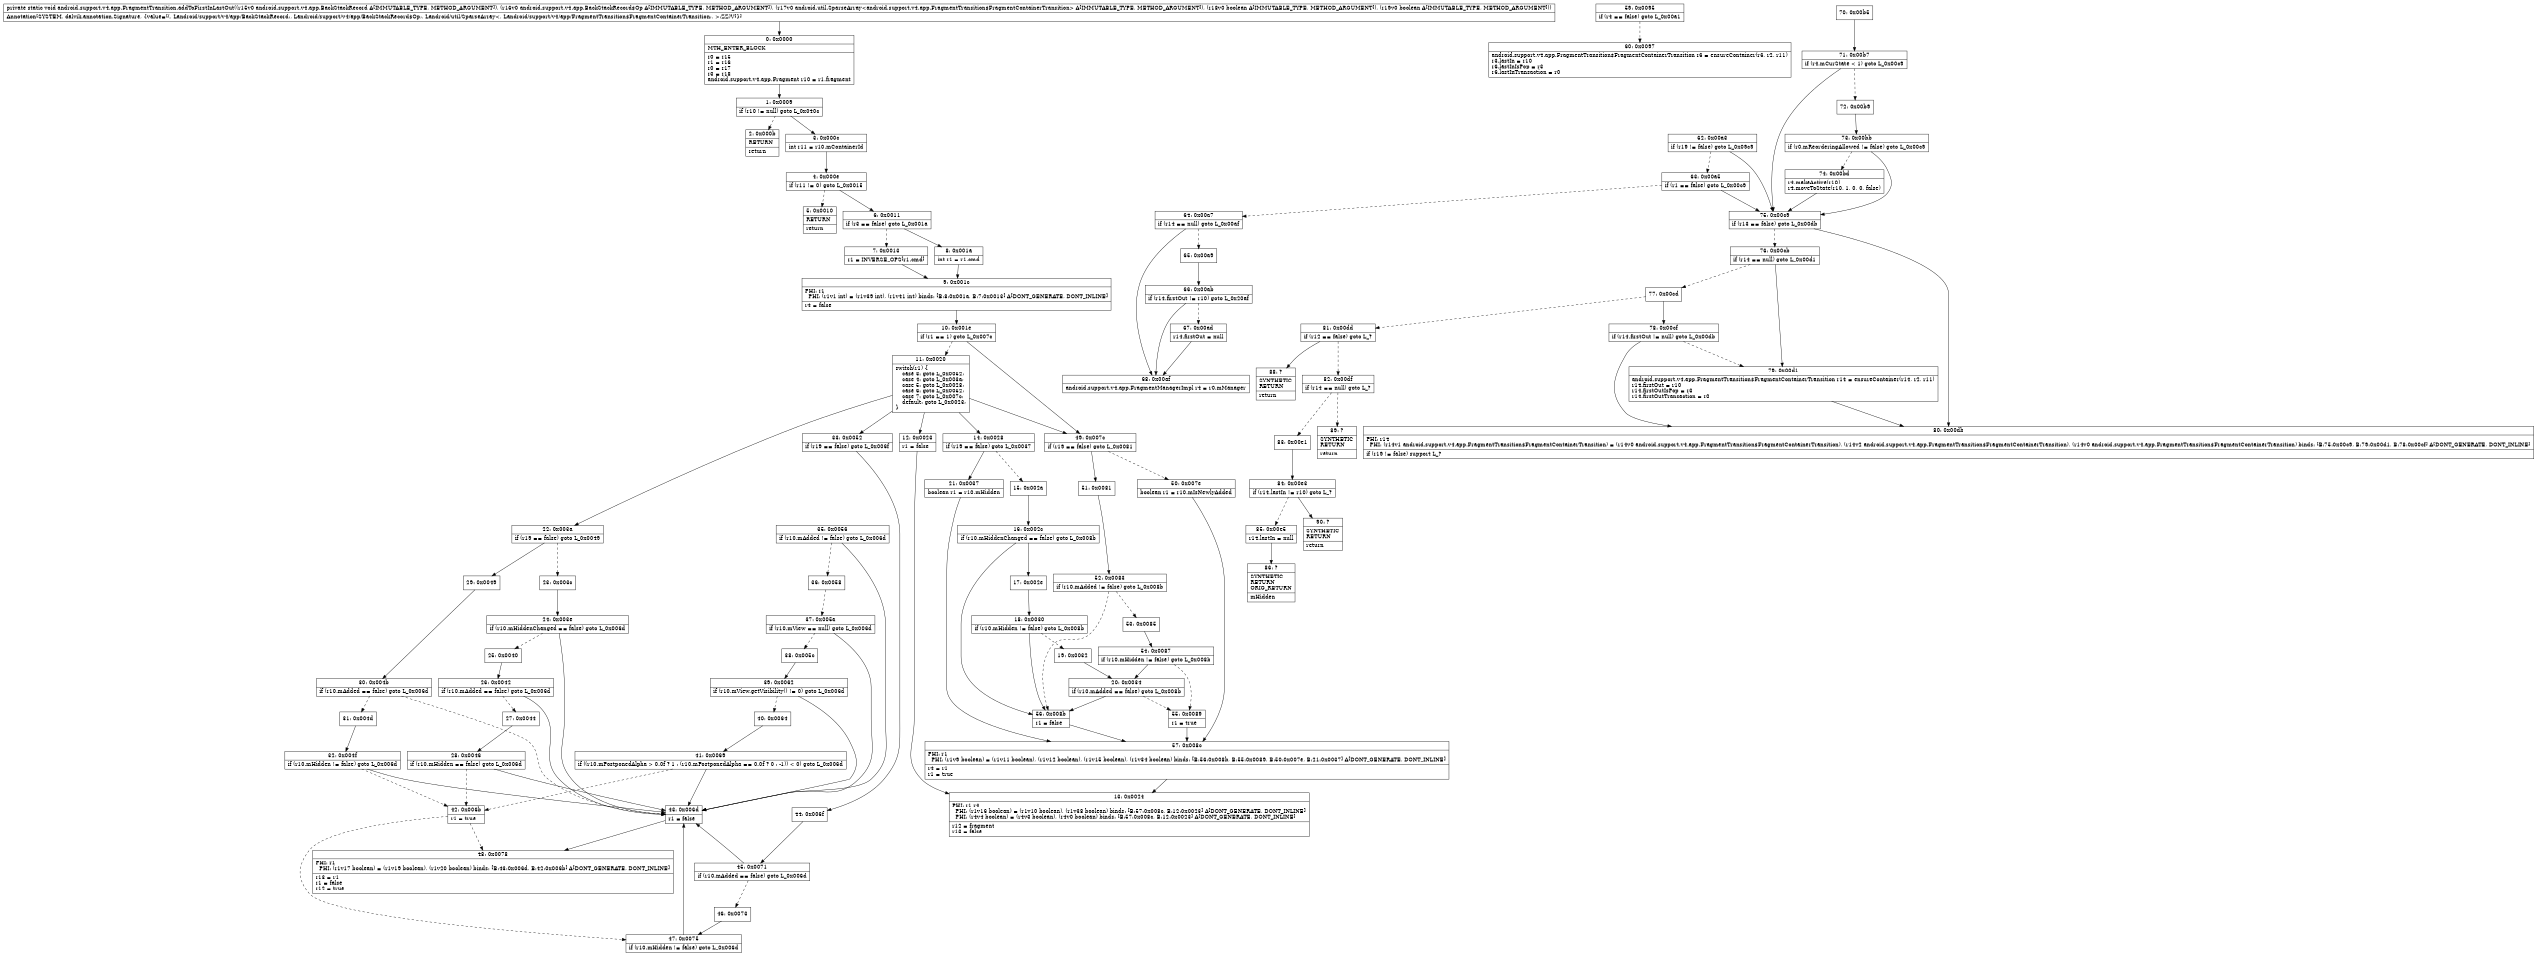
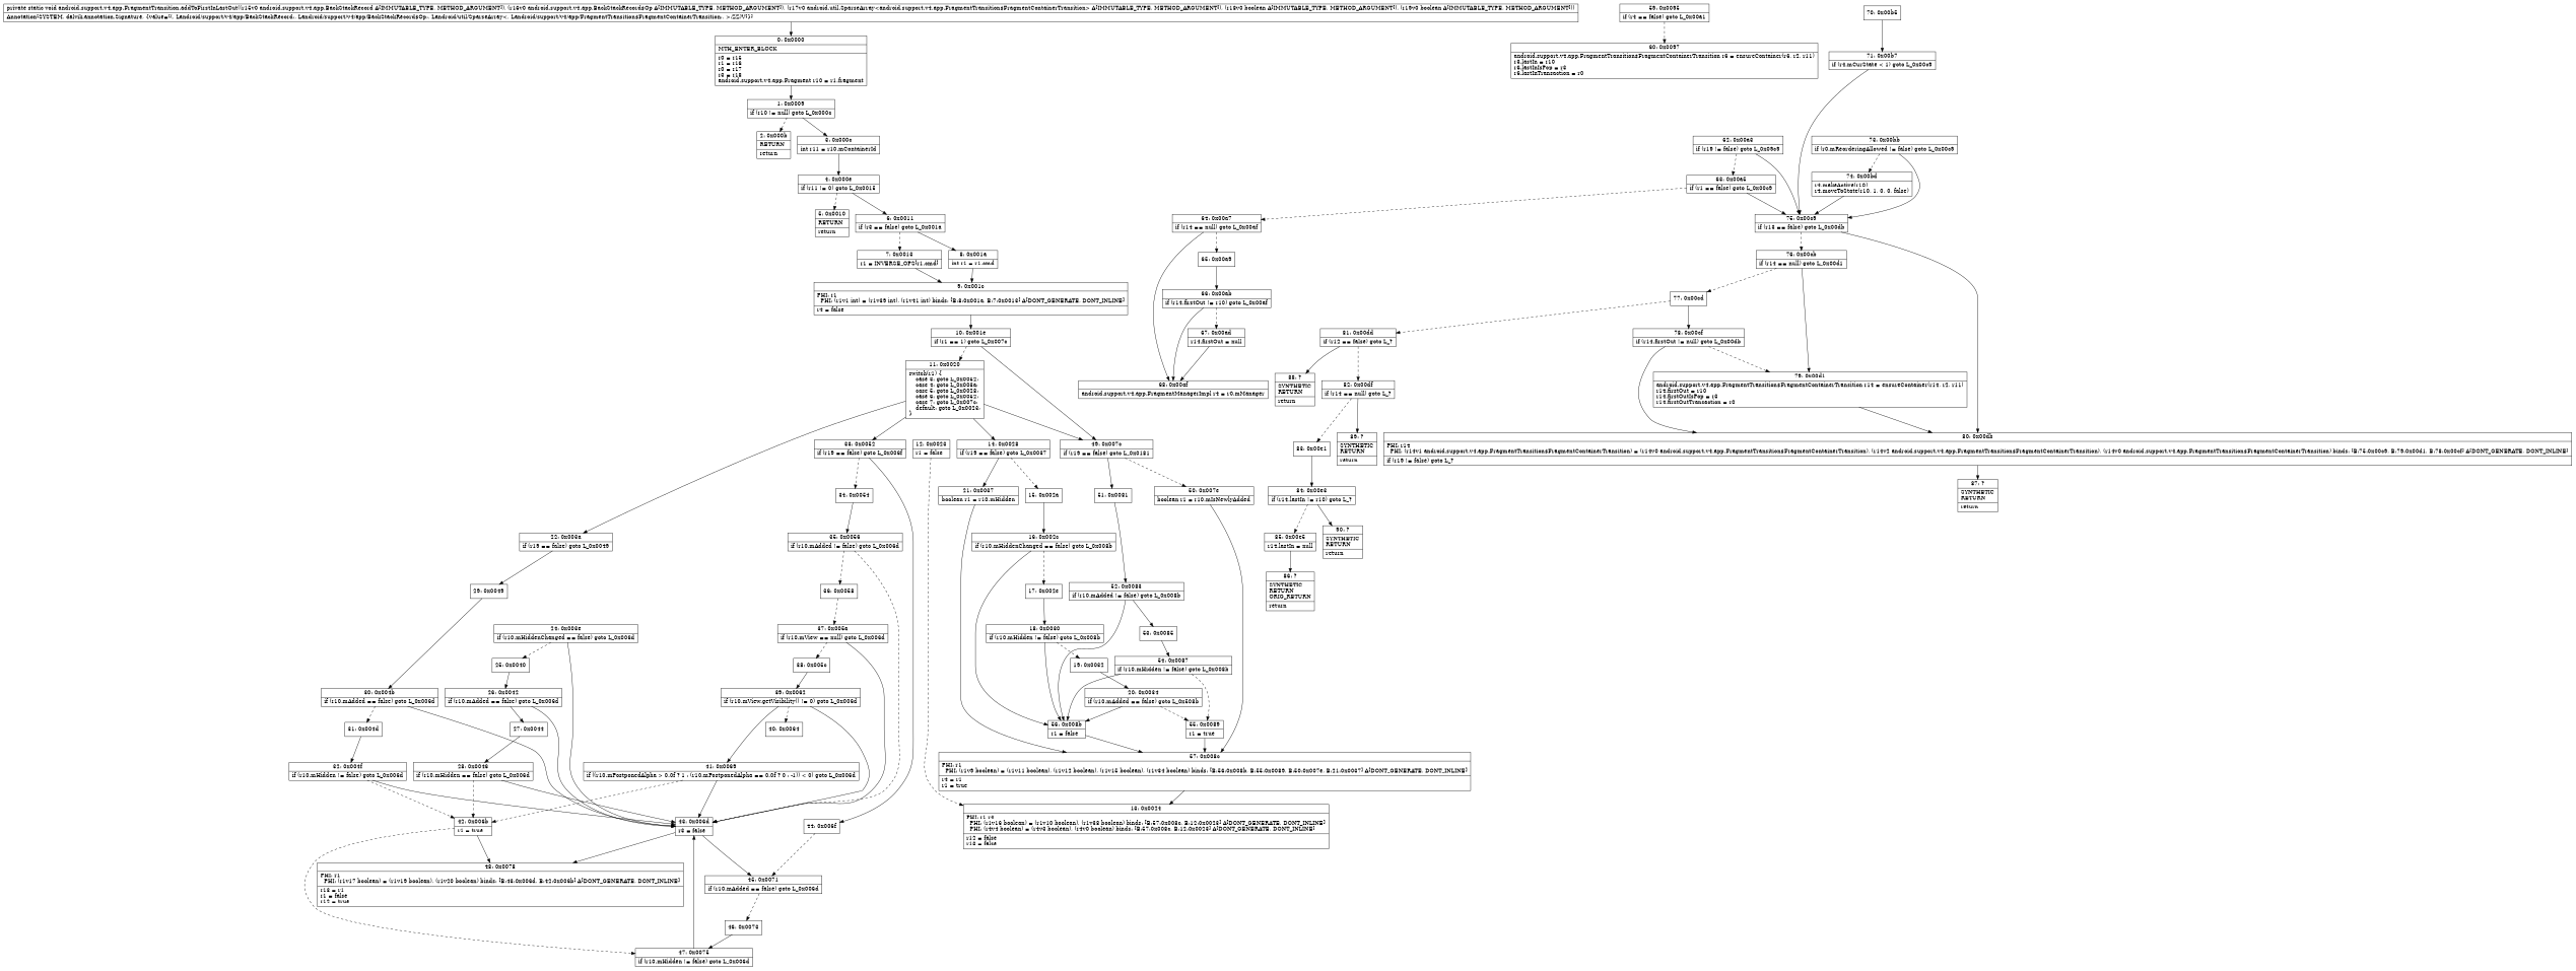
  digraph {
    node [shape=record]
    n1 [label="{0\:\ 0x0000|MTH_ENTER_BLOCK\l|r0 = r15\lr1 = r16\lr0 = r17\lr3 = r18\landroid.support.v4.app.Fragment r10 = r1.fragment\l}"]
-   n2 [label="{1\:\ 0x0009|if (r10 != null) goto L_0x040c\l}"]
+   n2 [label="{1\:\ 0x0009|if (r10 != null) goto L_0x000c\l}"]
    n3 [label="{2\:\ 0x000b|RETURN\l|return\l}"]
    n4 [label="{3\:\ 0x000c|int r11 = r10.mContainerId\l}"]
    n5 [label="{4\:\ 0x000e|if (r11 != 0) goto L_0x0015\l}"]
    n6 [label="{5\:\ 0x0010|RETURN\l|return\l}"]
    n7 [label="{6\:\ 0x0011|if (r3 == false) goto L_0x001a\l}"]
    n8 [label="{7\:\ 0x0013|r1 = INVERSE_OPS[r1.cmd]\l}"]
    n9 [label="{8\:\ 0x001a|int r1 = r1.cmd\l}"]
    n10 [label="{9\:\ 0x001c|PHI: r1 \l  PHI: (r1v1 int) = (r1v39 int), (r1v41 int) binds: [B:8:0x001a, B:7:0x0013] A[DONT_GENERATE, DONT_INLINE]\l|r4 = false\l}"]
    n11 [label="{10\:\ 0x001e|if (r1 == 1) goto L_0x007c\l}"]
    n12 [label="{11\:\ 0x0020|switch(r1) \{\l    case 3: goto L_0x0052;\l    case 4: goto L_0x003a;\l    case 5: goto L_0x0028;\l    case 6: goto L_0x0052;\l    case 7: goto L_0x007c;\l    default: goto L_0x0023;\l\}\l}"]
-   n13 [label="{49\:\ 0x007c|if (r19 == false) goto L_0x0081\l}"]
+   n13 [label="{49\:\ 0x007c|if (r19 == false) goto L_0x0181\l}"]
    n14 [label="{12\:\ 0x0023|r1 = false\l}"]
    n15 [label="{14\:\ 0x0028|if (r19 == false) goto L_0x0037\l}"]
    n16 [label="{22\:\ 0x003a|if (r19 == false) goto L_0x0049\l}"]
    n17 [label="{33\:\ 0x0052|if (r19 == false) goto L_0x006f\l}"]
    n18 [label="{50\:\ 0x007e|boolean r1 = r10.mIsNewlyAdded\l}"]
    n19 [label="{51\:\ 0x0081}"]
-   n20 [label="{13\:\ 0x0024|PHI: r1 r4 \l  PHI: (r1v16 boolean) = (r1v10 boolean), (r1v38 boolean) binds: [B:57:0x008c, B:12:0x0023] A[DONT_GENERATE, DONT_INLINE]\l  PHI: (r4v4 boolean) = (r4v3 boolean), (r4v0 boolean) binds: [B:57:0x008c, B:12:0x0023] A[DONT_GENERATE, DONT_INLINE]\l|r12 = fragment\lr13 = false\l}"]
+   n20 [label="{13\:\ 0x0024|PHI: r1 r4 \l  PHI: (r1v16 boolean) = (r1v10 boolean), (r1v38 boolean) binds: [B:57:0x008c, B:12:0x0023] A[DONT_GENERATE, DONT_INLINE]\l  PHI: (r4v4 boolean) = (r4v3 boolean), (r4v0 boolean) binds: [B:57:0x008c, B:12:0x0023] A[DONT_GENERATE, DONT_INLINE]\l|r12 = false\lr13 = false\l}"]
    n21 [label="{15\:\ 0x002a}"]
    n22 [label="{21\:\ 0x0037|boolean r1 = r10.mHidden\l}"]
-   n23 [label="{23\:\ 0x003c}"]
    n24 [label="{29\:\ 0x0049}"]
+   n25 [label="{34\:\ 0x0054}"]
    n26 [label="{44\:\ 0x006f}"]
    n27 [label="{16\:\ 0x002c|if (r10.mHiddenChanged == false) goto L_0x008b\l}"]
    n28 [label="{57\:\ 0x008c|PHI: r1 \l  PHI: (r1v9 boolean) = (r1v11 boolean), (r1v12 boolean), (r1v15 boolean), (r1v34 boolean) binds: [B:56:0x008b, B:55:0x0089, B:50:0x007e, B:21:0x0037] A[DONT_GENERATE, DONT_INLINE]\l|r4 = r1\lr1 = true\l}"]
    n29 [label="{17\:\ 0x002e}"]
    n30 [label="{56\:\ 0x008b|r1 = false\l}"]
    n31 [label="{18\:\ 0x0030|if (r10.mHidden != false) goto L_0x008b\l}"]
    n32 [label="{19\:\ 0x0032}"]
-   n33 [label="{20\:\ 0x0034|if (r10.mAdded == false) goto L_0x008b\l}"]
+   n33 [label="{20\:\ 0x0034|if (r10.mAdded == false) goto L_0x508b\l}"]
    n34 [label="{55\:\ 0x0089|r1 = true\l}"]
    n35 [label="{24\:\ 0x003e|if (r10.mHiddenChanged == false) goto L_0x006d\l}"]
    n36 [label="{30\:\ 0x004b|if (r10.mAdded == false) goto L_0x006d\l}"]
    n37 [label="{25\:\ 0x0040}"]
-   n38 [label="{43\:\ 0x006d|r1 = false\l}"]
+   n38 [label="{43\:\ 0x006d|r3 = false\l}"]
    n39 [label="{26\:\ 0x0042|if (r10.mAdded == false) goto L_0x006d\l}"]
    n40 [label="{48\:\ 0x0078|PHI: r1 \l  PHI: (r1v17 boolean) = (r1v19 boolean), (r1v20 boolean) binds: [B:43:0x006d, B:42:0x006b] A[DONT_GENERATE, DONT_INLINE]\l|r13 = r1\lr1 = false\lr12 = true\l}"]
    n41 [label="{27\:\ 0x0044}"]
    n42 [label="{28\:\ 0x0046|if (r10.mHidden == false) goto L_0x006d\l}"]
    n43 [label="{42\:\ 0x006b|r1 = true\l}"]
    n44 [label="{47\:\ 0x0075|if (r10.mHidden != false) goto L_0x006d\l}"]
    n45 [label="{31\:\ 0x004d}"]
    n46 [label="{32\:\ 0x004f|if (r10.mHidden != false) goto L_0x006d\l}"]
    n47 [label="{35\:\ 0x0056|if (r10.mAdded != false) goto L_0x006d\l}"]
    n48 [label="{45\:\ 0x0071|if (r10.mAdded == false) goto L_0x006d\l}"]
    n49 [label="{36\:\ 0x0058}"]
    n50 [label="{37\:\ 0x005a|if (r10.mView == null) goto L_0x006d\l}"]
    n51 [label="{38\:\ 0x005c}"]
    n52 [label="{39\:\ 0x0062|if (r10.mView.getVisibility() != 0) goto L_0x006d\l}"]
    n53 [label="{40\:\ 0x0064}"]
    n54 [label="{41\:\ 0x0069|if ((r10.mPostponedAlpha \> 0.0f ? 1 : (r10.mPostponedAlpha == 0.0f ? 0 : \-1)) \< 0) goto L_0x006d\l}"]
    n55 [label="{46\:\ 0x0073}"]
    n56 [label="{52\:\ 0x0083|if (r10.mAdded != false) goto L_0x008b\l}"]
    n57 [label="{53\:\ 0x0085}"]
    n58 [label="{54\:\ 0x0087|if (r10.mHidden != false) goto L_0x008b\l}"]
    n59 [label="{59\:\ 0x0095|if (r4 == false) goto L_0x00a1\l}"]
    n60 [label="{60\:\ 0x0097|android.support.v4.app.FragmentTransition$FragmentContainerTransition r6 = ensureContainer(r6, r2, r11)\lr3.lastIn = r10\lr6.lastInIsPop = r3\lr6.lastInTransaction = r0\l}"]
    n61 [label="{62\:\ 0x00a3|if (r19 != false) goto L_0x09c9\l}"]
    n62 [label="{63\:\ 0x00a5|if (r1 == false) goto L_0x00c9\l}"]
    n63 [label="{75\:\ 0x00c9|if (r13 == false) goto L_0x00db\l}"]
    n64 [label="{64\:\ 0x00a7|if (r14 == null) goto L_0x00af\l}"]
    n65 [label="{76\:\ 0x00cb|if (r14 == null) goto L_0x00d1\l}"]
-   n66 [label="{80\:\ 0x00db|PHI: r14 \l  PHI: (r14v1 android.support.v4.app.FragmentTransition$FragmentContainerTransition) = (r14v0 android.support.v4.app.FragmentTransition$FragmentContainerTransition), (r14v2 android.support.v4.app.FragmentTransition$FragmentContainerTransition), (r14v0 android.support.v4.app.FragmentTransition$FragmentContainerTransition) binds: [B:75:0x00c9, B:79:0x00d1, B:78:0x00cf] A[DONT_GENERATE, DONT_INLINE]\l|if (r19 != false) support L_?\l}"]
+   n66 [label="{80\:\ 0x00db|PHI: r14 \l  PHI: (r14v1 android.support.v4.app.FragmentTransition$FragmentContainerTransition) = (r14v0 android.support.v4.app.FragmentTransition$FragmentContainerTransition), (r14v2 android.support.v4.app.FragmentTransition$FragmentContainerTransition), (r14v0 android.support.v4.app.FragmentTransition$FragmentContainerTransition) binds: [B:75:0x00c9, B:79:0x00d1, B:78:0x00cf] A[DONT_GENERATE, DONT_INLINE]\l|if (r19 != false) goto L_?\l}"]
    n67 [label="{65\:\ 0x00a9}"]
    n68 [label="{68\:\ 0x00af|android.support.v4.app.FragmentManagerImpl r4 = r0.mManager\l}"]
-   n69 [label="{66\:\ 0x00ab|if (r14.firstOut != r10) goto L_0x20af\l}"]
+   n69 [label="{66\:\ 0x00ab|if (r14.firstOut != r10) goto L_0x00af\l}"]
    n70 [label="{67\:\ 0x00ad|r14.firstOut = null\l}"]
    n71 [label="{70\:\ 0x00b5}"]
    n72 [label="{71\:\ 0x00b7|if (r4.mCurState \< 1) goto L_0x00c9\l}"]
-   n73 [label="{72\:\ 0x00b9}"]
    n74 [label="{73\:\ 0x00bb|if (r0.mReorderingAllowed != false) goto L_0x00c9\l}"]
    n75 [label="{74\:\ 0x00bd|r4.makeActive(r10)\lr4.moveToState(r10, 1, 0, 0, false)\l}"]
    n76 [label="{77\:\ 0x00cd}"]
    n77 [label="{79\:\ 0x00d1|android.support.v4.app.FragmentTransition$FragmentContainerTransition r14 = ensureContainer(r14, r2, r11)\lr14.firstOut = r10\lr14.firstOutIsPop = r3\lr14.firstOutTransaction = r0\l}"]
+   n78 [label="{87\:\ ?|SYNTHETIC\lRETURN\l|return\l}"]
    n79 [label="{78\:\ 0x00cf|if (r14.firstOut != null) goto L_0x00db\l}"]
    n80 [label="{81\:\ 0x00dd|if (r12 == false) goto L_?\l}"]
    n81 [label="{82\:\ 0x00df|if (r14 == null) goto L_?\l}"]
    n82 [label="{88\:\ ?|SYNTHETIC\lRETURN\l|return\l}"]
    n83 [label="{83\:\ 0x00e1}"]
    n84 [label="{89\:\ ?|SYNTHETIC\lRETURN\l|return\l}"]
    n85 [label="{84\:\ 0x00e3|if (r14.lastIn != r10) goto L_?\l}"]
    n86 [label="{85\:\ 0x00e5|r14.lastIn = null\l}"]
    n87 [label="{90\:\ ?|SYNTHETIC\lRETURN\l|return\l}"]
-   n88 [label="{86\:\ ?|SYNTHETIC\lRETURN\lORIG_RETURN\l|mHidden\l}"]
+   n88 [label="{86\:\ ?|SYNTHETIC\lRETURN\lORIG_RETURN\l|return\l}"]
    n89 [label="{private static void android.support.v4.app.FragmentTransition.addToFirstInLastOut((r15v0 android.support.v4.app.BackStackRecord A[IMMUTABLE_TYPE, METHOD_ARGUMENT]), (r16v0 android.support.v4.app.BackStackRecord$Op A[IMMUTABLE_TYPE, METHOD_ARGUMENT]), (r17v0 android.util.SparseArray\<android.support.v4.app.FragmentTransition$FragmentContainerTransition\> A[IMMUTABLE_TYPE, METHOD_ARGUMENT]), (r18v0 boolean A[IMMUTABLE_TYPE, METHOD_ARGUMENT]), (r19v0 boolean A[IMMUTABLE_TYPE, METHOD_ARGUMENT]))  | Annotation[SYSTEM, dalvik.annotation.Signature, \{value=[(, Landroid\/support\/v4\/app\/BackStackRecord;, Landroid\/support\/v4\/app\/BackStackRecord$Op;, Landroid\/util\/SparseArray\<, Landroid\/support\/v4\/app\/FragmentTransition$FragmentContainerTransition;, \>;ZZ)V]\}]\l}"]
    n1 -> n2
    n2 -> n3 [style=dashed]
    n2 -> n4
    n4 -> n5
    n5 -> n6 [style=dashed]
    n5 -> n7
    n7 -> n8 [style=dashed]
    n7 -> n9
    n8 -> n10
    n9 -> n10
    n10 -> n11
    n11 -> n12 [style=dashed]
    n11 -> n13
    n12 -> n13
-   n12 -> n14
    n12 -> n15
    n12 -> n16
    n12 -> n17
    n13 -> n18 [style=dashed]
    n13 -> n19
-   n14 -> n20
+   n14 -> n20 [style=dashed]
    n15 -> n21 [style=dashed]
    n15 -> n22
-   n16 -> n23 [style=dashed]
    n16 -> n24
+   n17 -> n25 [style=dashed]
    n17 -> n26
    n18 -> n28
    n19 -> n56
    n21 -> n27
    n22 -> n28
-   n23 -> n35
    n24 -> n36
-   n26 -> n48
-   n27 -> n29 [style=solid]
+   n25 -> n47
+   n26 -> n48 [style=dashed]
+   n27 -> n29 [style=dashed]
    n27 -> n30
    n28 -> n20
    n29 -> n31
    n30 -> n28
    n31 -> n30
    n31 -> n32 [style=dashed]
    n32 -> n33
    n33 -> n30
    n33 -> n34 [style=dashed]
    n34 -> n28
    n35 -> n37 [style=dashed]
    n35 -> n38
-   n36 -> n38 [style=dashed]
+   n36 -> n38
    n36 -> n45 [style=dashed]
    n37 -> n39
    n38 -> n40
    n39 -> n38
-   n39 -> n41 [style=dashed]
+   n39 -> n41 [style=solid]
    n41 -> n42
    n42 -> n38
    n42 -> n43 [style=dashed]
-   n43 -> n40 [style=dashed]
+   n43 -> n40
    n43 -> n44 [style=dashed]
    n44 -> n38
    n45 -> n46
    n46 -> n38
    n46 -> n43 [style=dashed]
-   n47 -> n38
+   n47 -> n38 [style=dashed]
    n47 -> n49 [style=dashed]
-   n48 -> n38
+   n38 -> n48
    n48 -> n55 [style=dashed]
    n49 -> n50 [style=dashed]
    n50 -> n38
    n50 -> n51 [style=dashed]
    n51 -> n52
    n52 -> n38
    n52 -> n53 [style=dashed]
-   n53 -> n54
+   n52 -> n54
    n54 -> n38
    n54 -> n43 [style=dashed]
    n55 -> n44
-   n56 -> n30 [style=dashed]
-   n56 -> n57 [style=dashed]
+   n56 -> n30
+   n56 -> n57 [style=solid]
    n57 -> n58
-   n58 -> n33
+   n58 -> n30
    n58 -> n34 [style=dashed]
    n59 -> n60 [style=dashed]
    n61 -> n62 [style=dashed]
    n61 -> n63
    n62 -> n63
    n62 -> n64 [style=dashed]
    n63 -> n65 [style=dashed]
    n63 -> n66
    n64 -> n67 [style=dashed]
    n64 -> n68
    n65 -> n76 [style=dashed]
    n65 -> n77
+   n66 -> n78
    n67 -> n69
    n69 -> n68
    n69 -> n70 [style=dashed]
    n70 -> n68
    n71 -> n72
    n72 -> n63
-   n72 -> n73 [style=dashed]
-   n73 -> n74
    n74 -> n63
    n74 -> n75 [style=dashed]
    n75 -> n63
    n76 -> n79
    n76 -> n80 [style=dashed]
    n77 -> n66
    n79 -> n66
    n79 -> n77 [style=dashed]
    n80 -> n81 [style=dashed]
    n80 -> n82
    n81 -> n83 [style=dashed]
-   n81 -> n84 [style=dashed]
+   n81 -> n84
    n83 -> n85
    n85 -> n86 [style=dashed]
    n85 -> n87
    n86 -> n88
    n89 -> n1
  }
